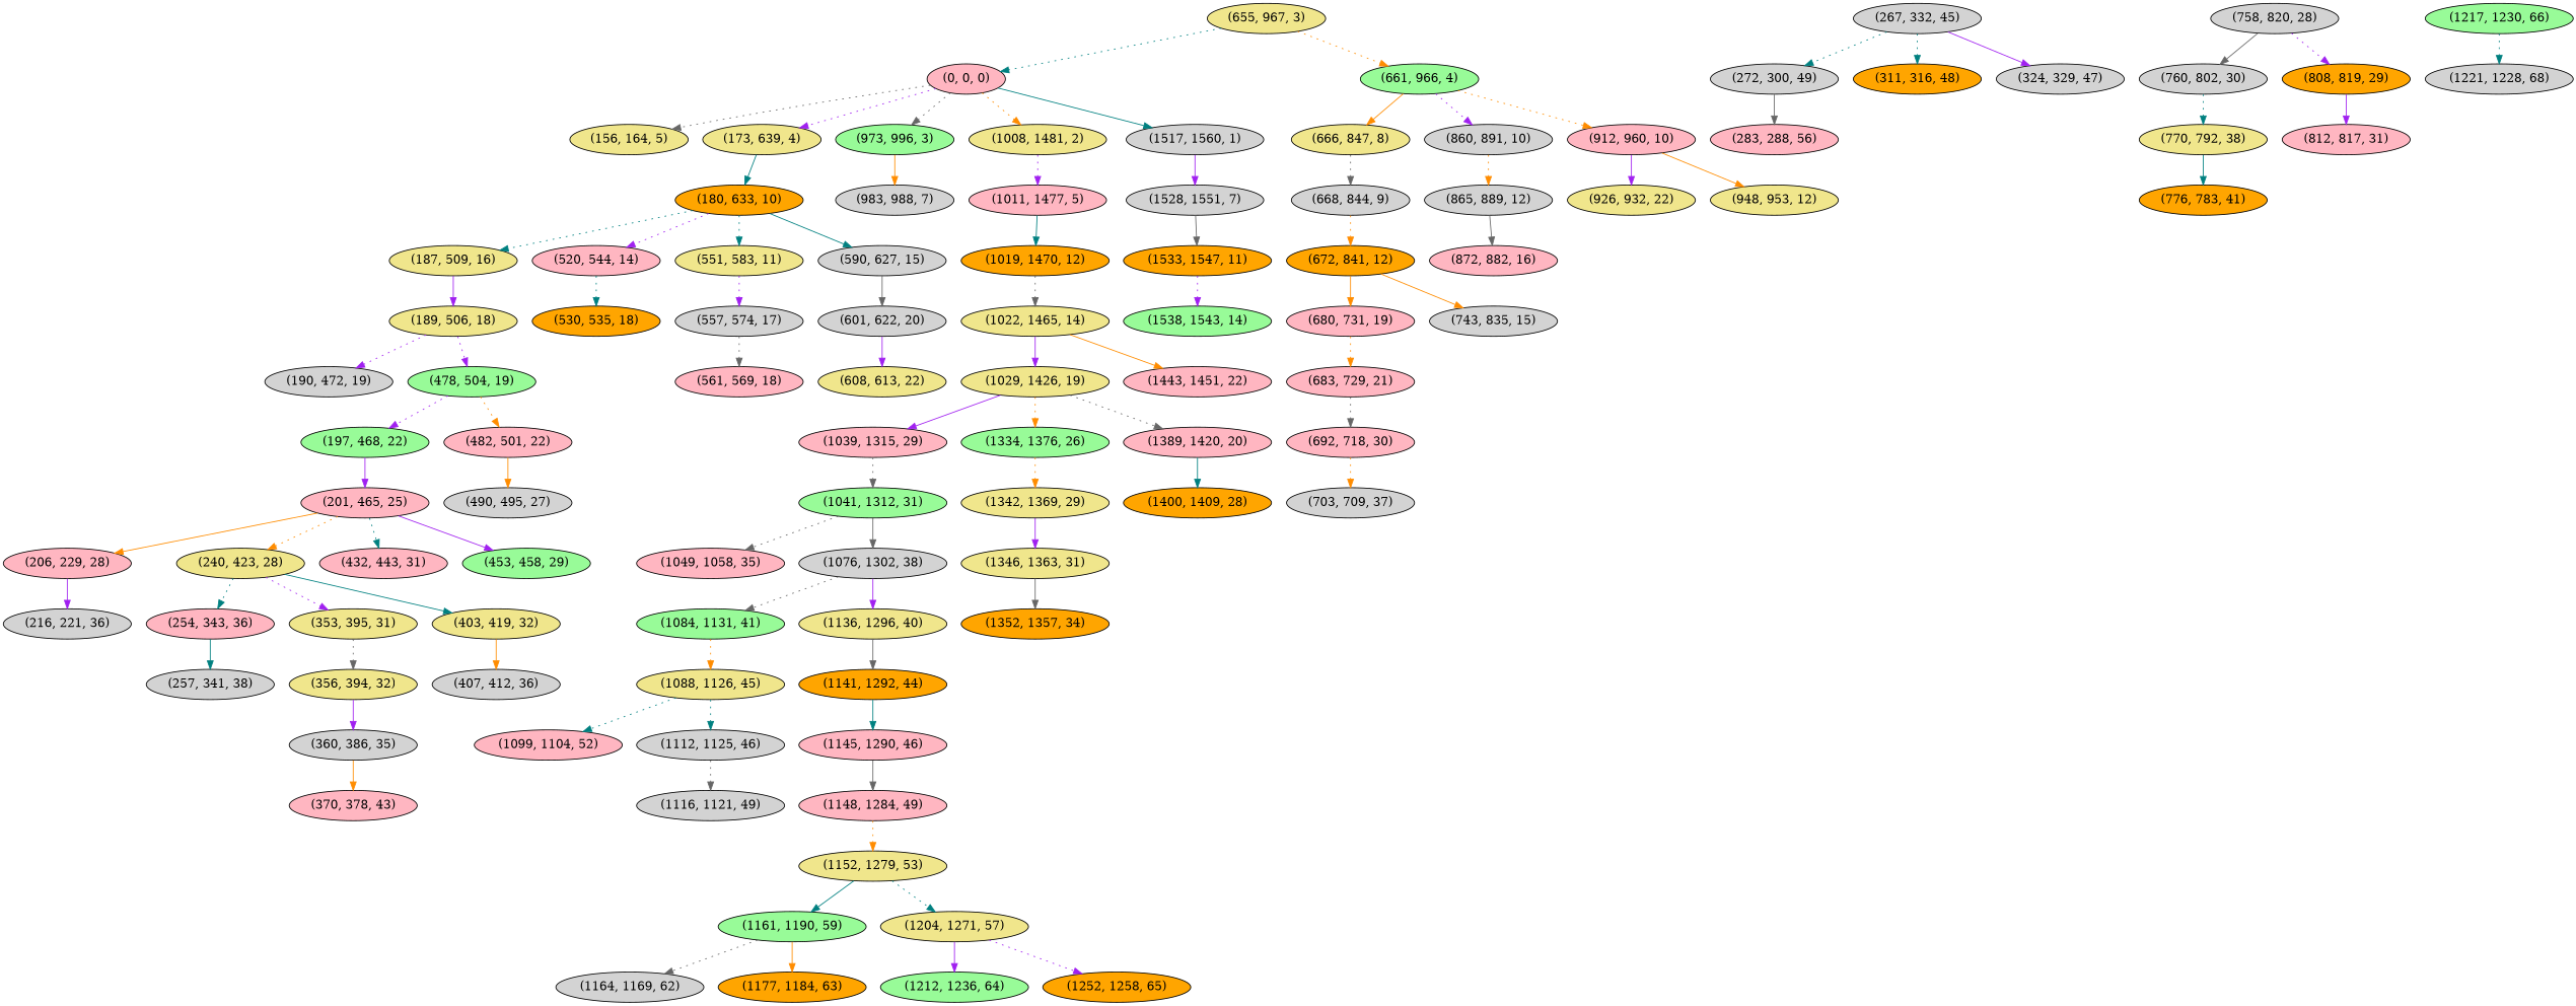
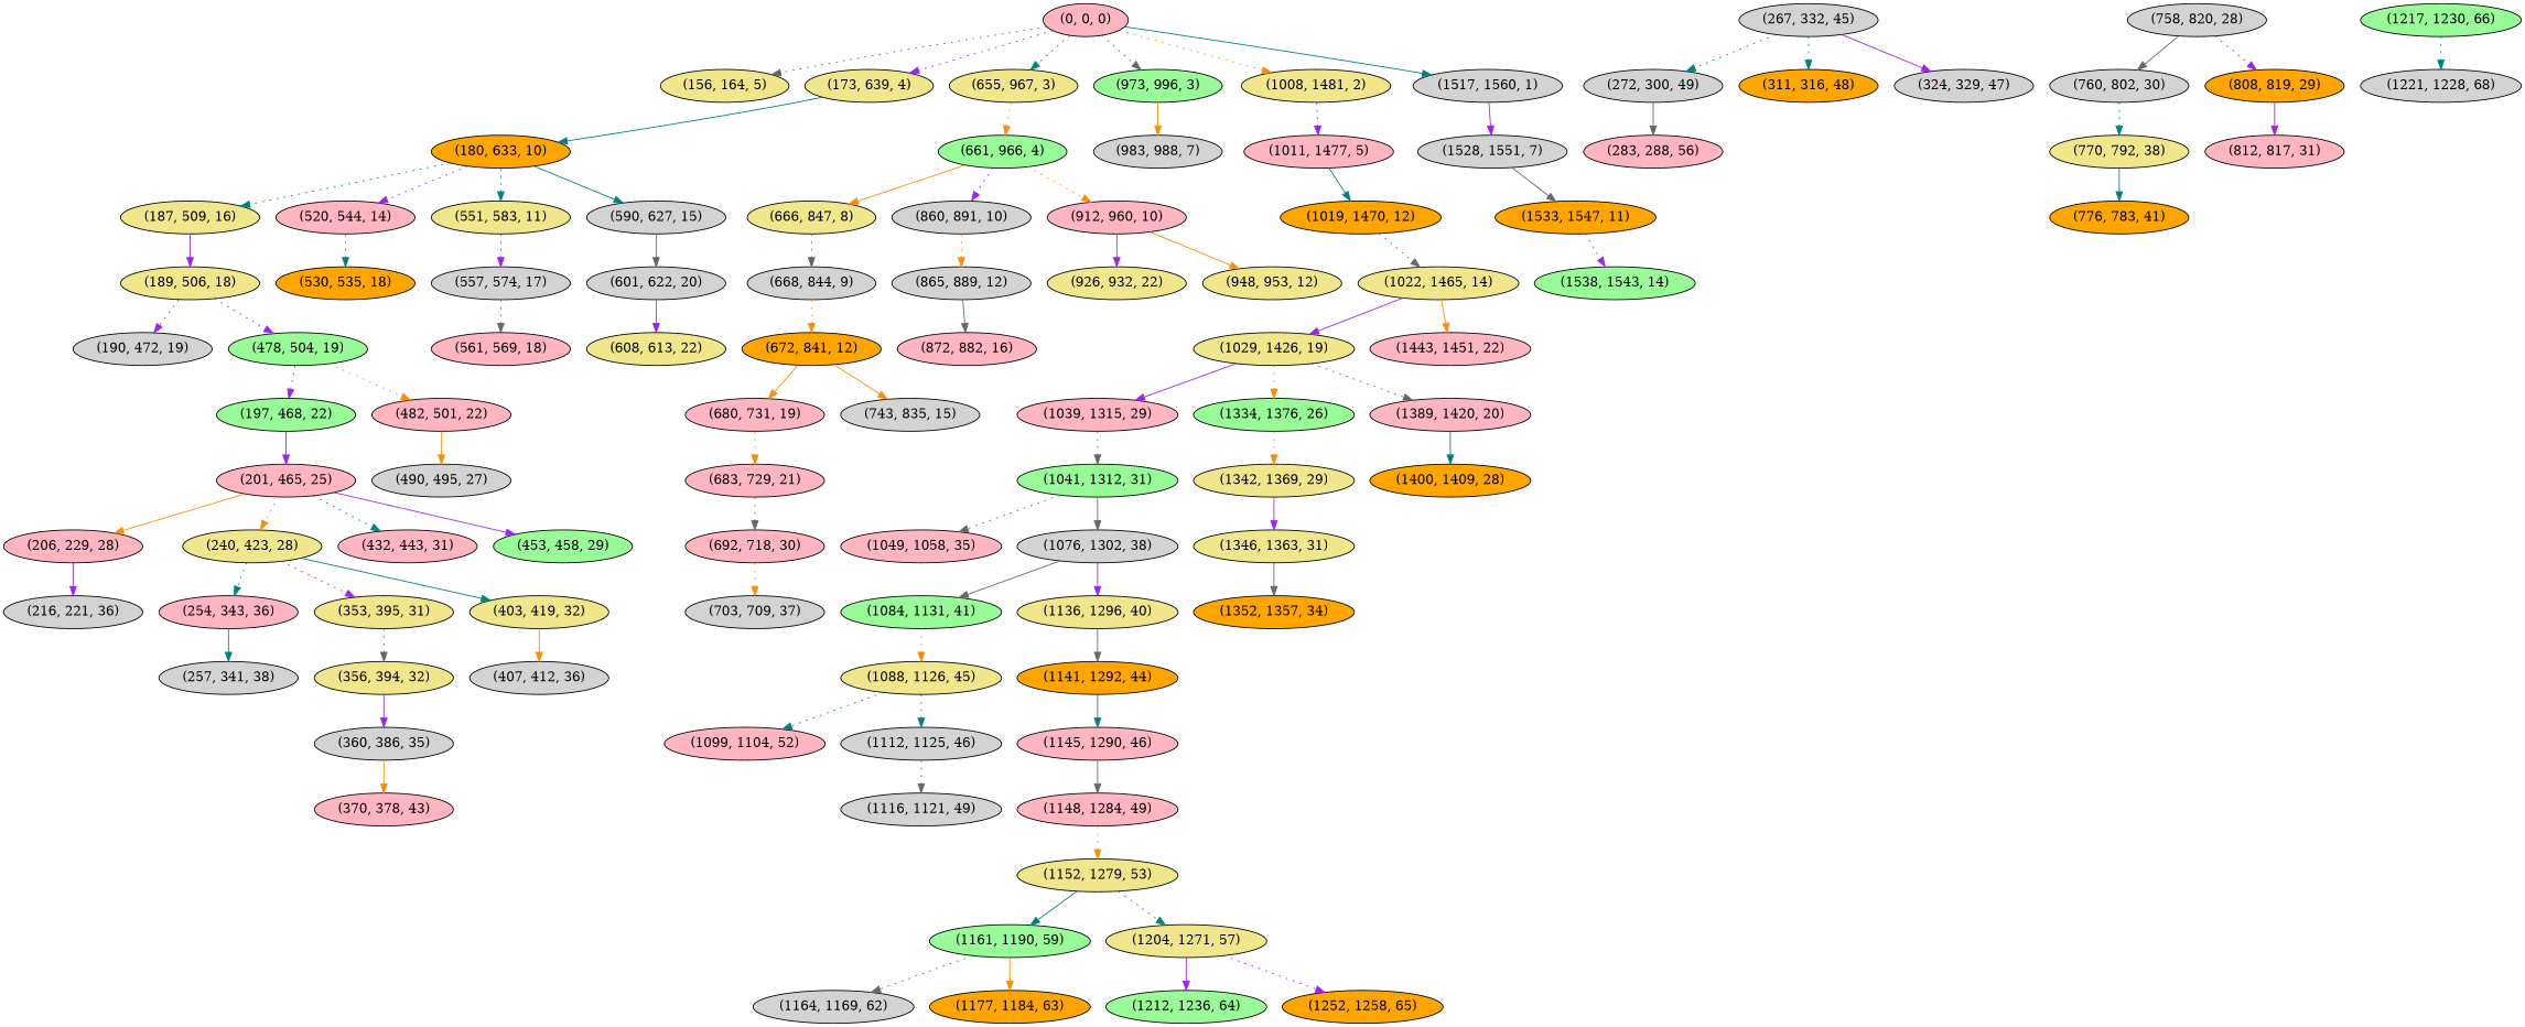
  digraph {
    node [fillcolor=lightgrey style=filled]
    edge [color=purple style=dotted]
    "(0, 0, 0)" [fillcolor=lightpink]
    "(156, 164, 5)" [fillcolor=khaki]
    "(173, 639, 4)" [fillcolor=khaki]
    "(655, 967, 3)" [fillcolor=khaki]
    "(973, 996, 3)" [fillcolor=palegreen]
    "(1008, 1481, 2)" [fillcolor=khaki]
    "(1517, 1560, 1)"
    "(180, 633, 10)" [fillcolor=orange]
    "(661, 966, 4)" [fillcolor=palegreen]
    "(983, 988, 7)"
    "(1011, 1477, 5)" [fillcolor=lightpink]
    "(1528, 1551, 7)"
    "(187, 509, 16)" [fillcolor=khaki]
    "(520, 544, 14)" [fillcolor=lightpink]
    "(551, 583, 11)" [fillcolor=khaki]
    "(590, 627, 15)"
    "(189, 506, 18)" [fillcolor=khaki]
    "(530, 535, 18)" [fillcolor=orange]
    "(557, 574, 17)"
    "(601, 622, 20)"
    "(190, 472, 19)"
    "(478, 504, 19)" [fillcolor=palegreen]
    "(197, 468, 22)" [fillcolor=palegreen]
    "(482, 501, 22)" [fillcolor=lightpink]
    "(201, 465, 25)" [fillcolor=lightpink]
    "(206, 229, 28)" [fillcolor=lightpink]
    "(240, 423, 28)" [fillcolor=khaki]
    "(432, 443, 31)" [fillcolor=lightpink]
    "(453, 458, 29)" [fillcolor=palegreen]
    "(216, 221, 36)"
    "(254, 343, 36)" [fillcolor=lightpink]
    "(353, 395, 31)" [fillcolor=khaki]
    "(403, 419, 32)" [fillcolor=khaki]
    "(257, 341, 38)"
    "(356, 394, 32)" [fillcolor=khaki]
    "(407, 412, 36)"
    "(267, 332, 45)"
    "(272, 300, 49)"
    "(311, 316, 48)" [fillcolor=orange]
    "(324, 329, 47)"
    "(283, 288, 56)" [fillcolor=lightpink]
    "(360, 386, 35)"
    "(370, 378, 43)" [fillcolor=lightpink]
    "(490, 495, 27)"
    "(561, 569, 18)" [fillcolor=lightpink]
    "(608, 613, 22)" [fillcolor=khaki]
    "(666, 847, 8)" [fillcolor=khaki]
    "(860, 891, 10)"
    "(912, 960, 10)" [fillcolor=lightpink]
    "(668, 844, 9)"
    "(865, 889, 12)"
    "(926, 932, 22)" [fillcolor=khaki]
    "(948, 953, 12)" [fillcolor=khaki]
    "(672, 841, 12)" [fillcolor=orange]
    "(680, 731, 19)" [fillcolor=lightpink]
    "(743, 835, 15)"
    "(683, 729, 21)" [fillcolor=lightpink]
    "(692, 718, 30)" [fillcolor=lightpink]
    "(703, 709, 37)"
    "(758, 820, 28)"
    "(760, 802, 30)"
    "(808, 819, 29)" [fillcolor=orange]
    "(770, 792, 38)" [fillcolor=khaki]
    "(812, 817, 31)" [fillcolor=lightpink]
    "(776, 783, 41)" [fillcolor=orange]
    "(872, 882, 16)" [fillcolor=lightpink]
    "(1019, 1470, 12)" [fillcolor=orange]
    "(1022, 1465, 14)" [fillcolor=khaki]
    "(1029, 1426, 19)" [fillcolor=khaki]
    "(1443, 1451, 22)" [fillcolor=lightpink]
    "(1039, 1315, 29)" [fillcolor=lightpink]
    "(1334, 1376, 26)" [fillcolor=palegreen]
    "(1389, 1420, 20)" [fillcolor=lightpink]
    "(1041, 1312, 31)" [fillcolor=palegreen]
    "(1342, 1369, 29)" [fillcolor=khaki]
    "(1400, 1409, 28)" [fillcolor=orange]
    "(1049, 1058, 35)" [fillcolor=lightpink]
    "(1076, 1302, 38)"
    "(1084, 1131, 41)" [fillcolor=palegreen]
    "(1136, 1296, 40)" [fillcolor=khaki]
    "(1088, 1126, 45)" [fillcolor=khaki]
    "(1141, 1292, 44)" [fillcolor=orange]
    "(1099, 1104, 52)" [fillcolor=lightpink]
    "(1112, 1125, 46)"
    "(1116, 1121, 49)"
    "(1145, 1290, 46)" [fillcolor=lightpink]
    "(1148, 1284, 49)" [fillcolor=lightpink]
    "(1152, 1279, 53)" [fillcolor=khaki]
    "(1161, 1190, 59)" [fillcolor=palegreen]
    "(1204, 1271, 57)" [fillcolor=khaki]
    "(1164, 1169, 62)"
    "(1177, 1184, 63)" [fillcolor=orange]
    "(1212, 1236, 64)" [fillcolor=palegreen]
    "(1252, 1258, 65)" [fillcolor=orange]
    "(1217, 1230, 66)" [fillcolor=palegreen]
    "(1221, 1228, 68)"
    "(1346, 1363, 31)" [fillcolor=khaki]
    "(1352, 1357, 34)" [fillcolor=orange]
    "(1533, 1547, 11)" [fillcolor=orange]
    "(1538, 1543, 14)" [fillcolor=palegreen]
    "(0, 0, 0)" -> "(156, 164, 5)" [color=gray40]
    "(0, 0, 0)" -> "(173, 639, 4)"
-   "(655, 967, 3)" -> "(0, 0, 0)" [color=teal]
+   "(0, 0, 0)" -> "(655, 967, 3)" [color=teal]
    "(0, 0, 0)" -> "(973, 996, 3)" [color=gray40]
    "(0, 0, 0)" -> "(1008, 1481, 2)" [color=darkorange]
    "(0, 0, 0)" -> "(1517, 1560, 1)" [color=teal style=solid]
    "(173, 639, 4)" -> "(180, 633, 10)" [color=teal style=solid]
    "(655, 967, 3)" -> "(661, 966, 4)" [color=darkorange]
    "(973, 996, 3)" -> "(983, 988, 7)" [color=darkorange style=solid]
    "(1008, 1481, 2)" -> "(1011, 1477, 5)"
    "(1517, 1560, 1)" -> "(1528, 1551, 7)" [style=solid]
    "(180, 633, 10)" -> "(187, 509, 16)" [color=teal]
    "(180, 633, 10)" -> "(520, 544, 14)"
    "(180, 633, 10)" -> "(551, 583, 11)" [color=teal]
    "(180, 633, 10)" -> "(590, 627, 15)" [color=teal style=solid]
    "(661, 966, 4)" -> "(666, 847, 8)" [color=darkorange style=solid]
    "(661, 966, 4)" -> "(860, 891, 10)"
    "(661, 966, 4)" -> "(912, 960, 10)" [color=darkorange]
    "(1011, 1477, 5)" -> "(1019, 1470, 12)" [color=teal style=solid]
    "(1528, 1551, 7)" -> "(1533, 1547, 11)" [color=gray40 style=solid]
    "(187, 509, 16)" -> "(189, 506, 18)" [style=solid]
    "(520, 544, 14)" -> "(530, 535, 18)" [color=teal]
    "(551, 583, 11)" -> "(557, 574, 17)"
    "(590, 627, 15)" -> "(601, 622, 20)" [color=gray40 style=solid]
    "(189, 506, 18)" -> "(190, 472, 19)"
    "(189, 506, 18)" -> "(478, 504, 19)"
    "(557, 574, 17)" -> "(561, 569, 18)" [color=gray40]
    "(601, 622, 20)" -> "(608, 613, 22)" [style=solid]
    "(478, 504, 19)" -> "(197, 468, 22)"
    "(478, 504, 19)" -> "(482, 501, 22)" [color=darkorange]
    "(197, 468, 22)" -> "(201, 465, 25)" [style=solid]
    "(482, 501, 22)" -> "(490, 495, 27)" [color=darkorange style=solid]
    "(201, 465, 25)" -> "(206, 229, 28)" [color=darkorange style=solid]
    "(201, 465, 25)" -> "(240, 423, 28)" [color=darkorange]
    "(201, 465, 25)" -> "(432, 443, 31)" [color=teal]
    "(201, 465, 25)" -> "(453, 458, 29)" [style=solid]
    "(206, 229, 28)" -> "(216, 221, 36)" [style=solid]
    "(240, 423, 28)" -> "(254, 343, 36)" [color=teal]
    "(240, 423, 28)" -> "(353, 395, 31)"
    "(240, 423, 28)" -> "(403, 419, 32)" [color=teal style=solid]
    "(254, 343, 36)" -> "(257, 341, 38)" [color=teal style=solid]
    "(353, 395, 31)" -> "(356, 394, 32)" [color=gray40]
    "(403, 419, 32)" -> "(407, 412, 36)" [color=darkorange style=solid]
    "(356, 394, 32)" -> "(360, 386, 35)" [style=solid]
    "(267, 332, 45)" -> "(272, 300, 49)" [color=teal]
    "(267, 332, 45)" -> "(311, 316, 48)" [color=teal]
    "(267, 332, 45)" -> "(324, 329, 47)" [style=solid]
    "(272, 300, 49)" -> "(283, 288, 56)" [color=gray40 style=solid]
    "(360, 386, 35)" -> "(370, 378, 43)" [color=darkorange style=solid]
    "(666, 847, 8)" -> "(668, 844, 9)" [color=gray40]
    "(860, 891, 10)" -> "(865, 889, 12)" [color=darkorange]
    "(912, 960, 10)" -> "(926, 932, 22)" [style=solid]
    "(912, 960, 10)" -> "(948, 953, 12)" [color=darkorange style=solid]
    "(668, 844, 9)" -> "(672, 841, 12)" [color=darkorange]
    "(865, 889, 12)" -> "(872, 882, 16)" [color=gray40 style=solid]
    "(672, 841, 12)" -> "(680, 731, 19)" [color=darkorange style=solid]
    "(672, 841, 12)" -> "(743, 835, 15)" [color=darkorange style=solid]
    "(680, 731, 19)" -> "(683, 729, 21)" [color=darkorange]
    "(683, 729, 21)" -> "(692, 718, 30)" [color=gray40]
    "(692, 718, 30)" -> "(703, 709, 37)" [color=darkorange]
    "(758, 820, 28)" -> "(760, 802, 30)" [color=gray40 style=solid]
    "(758, 820, 28)" -> "(808, 819, 29)"
    "(760, 802, 30)" -> "(770, 792, 38)" [color=teal]
    "(808, 819, 29)" -> "(812, 817, 31)" [style=solid]
    "(770, 792, 38)" -> "(776, 783, 41)" [color=teal style=solid]
    "(1019, 1470, 12)" -> "(1022, 1465, 14)" [color=gray40]
    "(1022, 1465, 14)" -> "(1029, 1426, 19)" [style=solid]
    "(1022, 1465, 14)" -> "(1443, 1451, 22)" [color=darkorange style=solid]
    "(1029, 1426, 19)" -> "(1039, 1315, 29)" [style=solid]
    "(1029, 1426, 19)" -> "(1334, 1376, 26)" [color=darkorange]
    "(1029, 1426, 19)" -> "(1389, 1420, 20)" [color=gray40]
    "(1039, 1315, 29)" -> "(1041, 1312, 31)" [color=gray40]
    "(1334, 1376, 26)" -> "(1342, 1369, 29)" [color=darkorange]
    "(1389, 1420, 20)" -> "(1400, 1409, 28)" [color=teal style=solid]
    "(1041, 1312, 31)" -> "(1049, 1058, 35)" [color=gray40]
    "(1041, 1312, 31)" -> "(1076, 1302, 38)" [color=gray40 style=solid]
    "(1342, 1369, 29)" -> "(1346, 1363, 31)" [style=solid]
-   "(1076, 1302, 38)" -> "(1084, 1131, 41)" [color=gray40]
+   "(1076, 1302, 38)" -> "(1084, 1131, 41)" [color=gray40 style=solid]
    "(1076, 1302, 38)" -> "(1136, 1296, 40)" [style=solid]
    "(1084, 1131, 41)" -> "(1088, 1126, 45)" [color=darkorange]
    "(1136, 1296, 40)" -> "(1141, 1292, 44)" [color=gray40 style=solid]
    "(1088, 1126, 45)" -> "(1099, 1104, 52)" [color=teal]
    "(1088, 1126, 45)" -> "(1112, 1125, 46)" [color=teal]
    "(1141, 1292, 44)" -> "(1145, 1290, 46)" [color=teal style=solid]
    "(1112, 1125, 46)" -> "(1116, 1121, 49)" [color=gray40]
    "(1145, 1290, 46)" -> "(1148, 1284, 49)" [color=gray40 style=solid]
    "(1148, 1284, 49)" -> "(1152, 1279, 53)" [color=darkorange]
    "(1152, 1279, 53)" -> "(1161, 1190, 59)" [color=teal style=solid]
    "(1152, 1279, 53)" -> "(1204, 1271, 57)" [color=teal]
    "(1161, 1190, 59)" -> "(1164, 1169, 62)" [color=gray40]
    "(1161, 1190, 59)" -> "(1177, 1184, 63)" [color=darkorange style=solid]
    "(1204, 1271, 57)" -> "(1212, 1236, 64)" [style=solid]
    "(1204, 1271, 57)" -> "(1252, 1258, 65)"
    "(1217, 1230, 66)" -> "(1221, 1228, 68)" [color=teal]
    "(1346, 1363, 31)" -> "(1352, 1357, 34)" [color=gray40 style=solid]
    "(1533, 1547, 11)" -> "(1538, 1543, 14)"
  }
